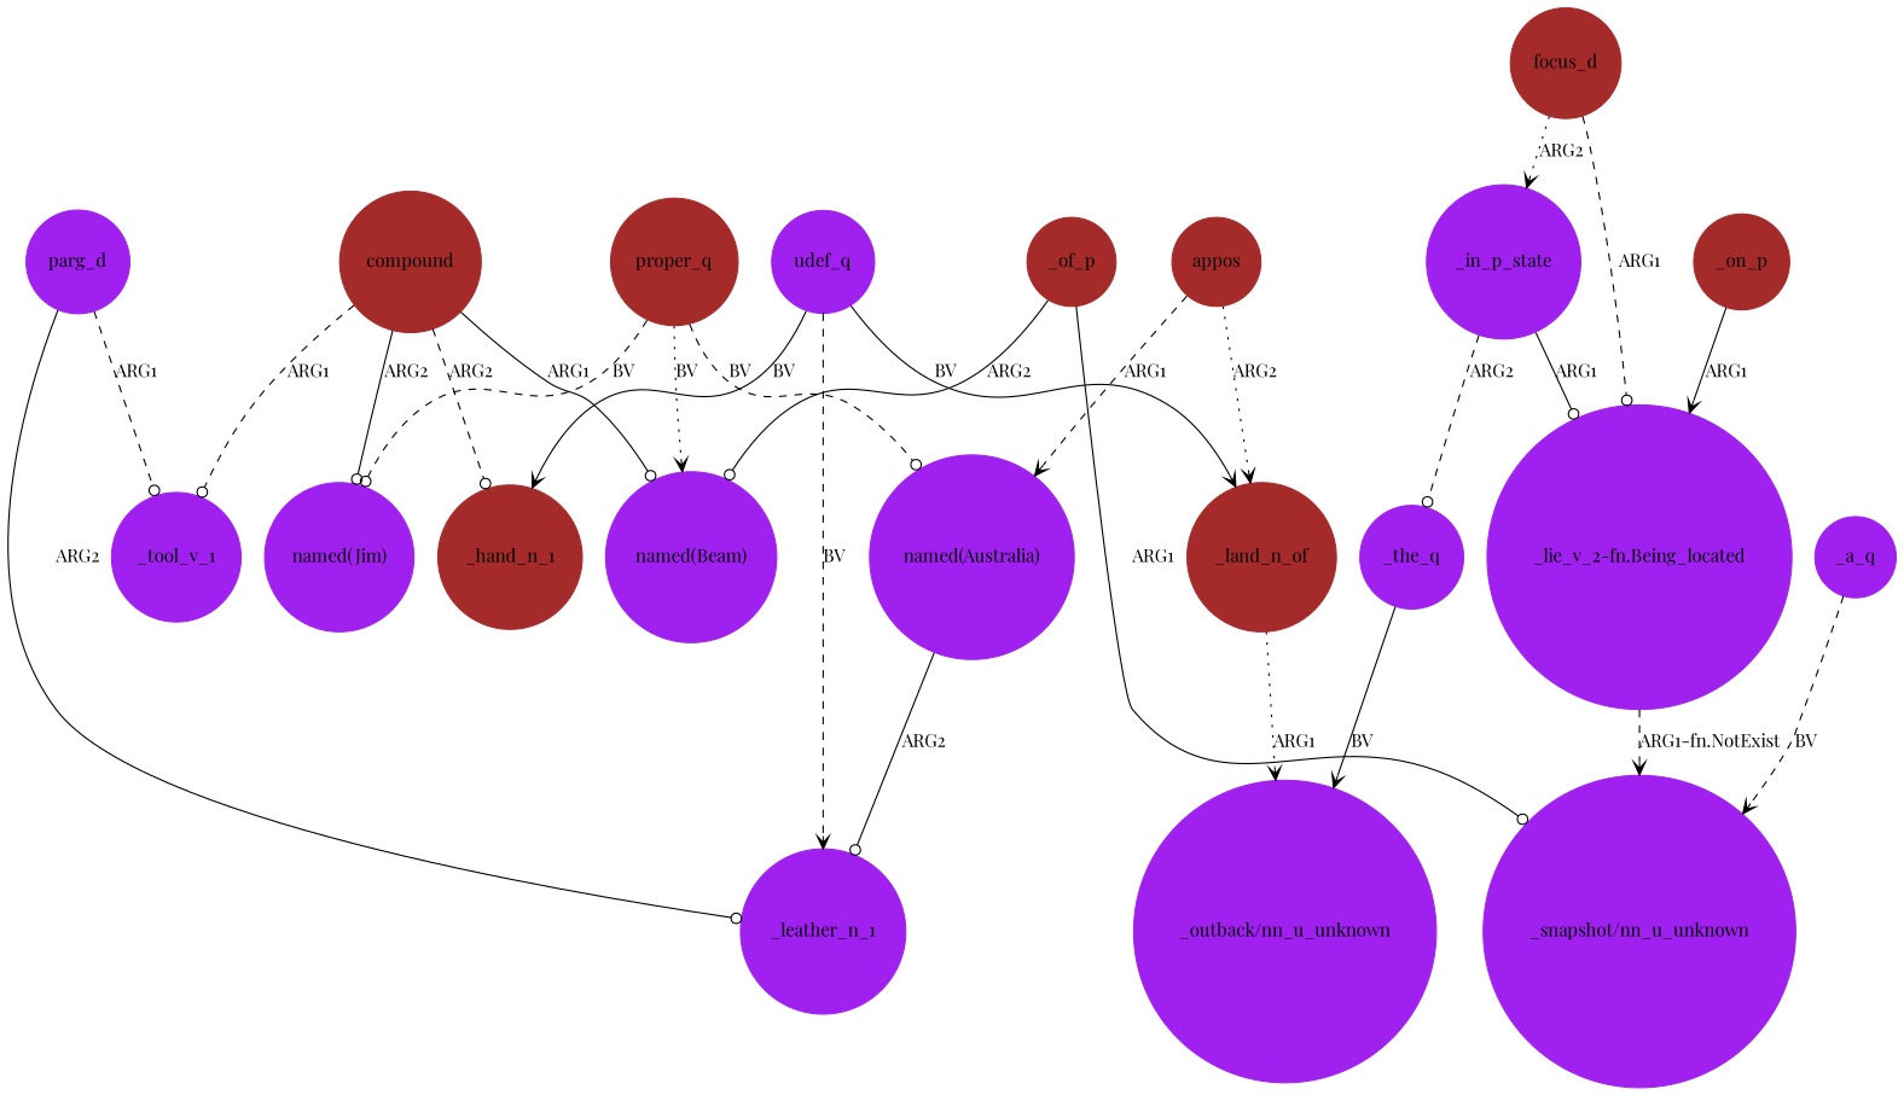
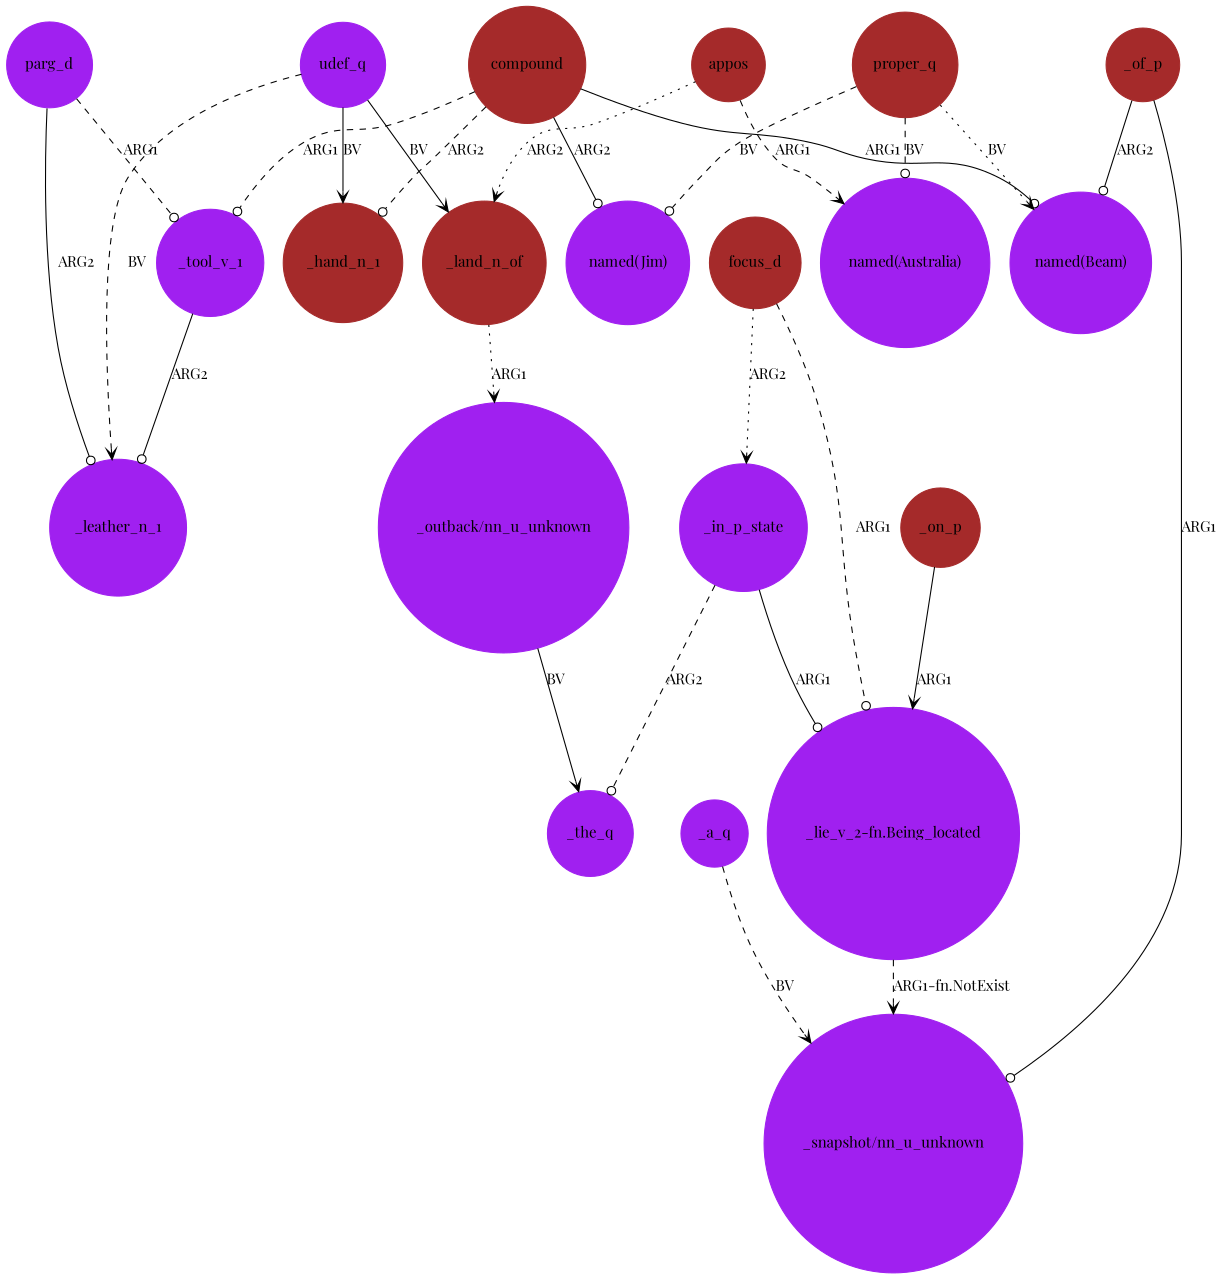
  digraph {
    fontname="Playfair Display"
    node [color=purple fontname="Playfair Display" shape=circle style=filled]
    edge [arrowhead=odot fontname="Playfair Display" style=solid]
    _tool_v_1
    _leather_n_1
    compound [color=brown]
    _hand_n_1 [color=brown]
    "named(Jim)"
    "named(Beam)"
    appos [color=brown]
    "named(Australia)"
    _land_n_of [color=brown]
    "_outback/nn_u_unknown"
    _on_p [color=brown]
    "_lie_v_2-fn.Being_located"
    "_snapshot/nn_u_unknown"
    focus_d [color=brown]
    _in_p_state
    _the_q
    proper_q [color=brown]
    udef_q
    parg_d
    _a_q
    _of_p [color=brown]
-   "named(Australia)" -> _leather_n_1 [label=ARG2]
+   _tool_v_1 -> _leather_n_1 [label=ARG2]
    compound -> _tool_v_1 [label=ARG1 style=dashed]
    compound -> _hand_n_1 [label=ARG2 style=dashed]
    compound -> "named(Jim)" [label=ARG2]
    compound -> "named(Beam)" [label=ARG1]
    appos -> "named(Australia)" [arrowhead=vee label=ARG1 style=dashed]
    appos -> _land_n_of [arrowhead=vee label=ARG2 style=dotted]
    _land_n_of -> "_outback/nn_u_unknown" [arrowhead=vee label=ARG1 style=dotted]
    _on_p -> "_lie_v_2-fn.Being_located" [arrowhead=vee label=ARG1]
    "_lie_v_2-fn.Being_located" -> "_snapshot/nn_u_unknown" [arrowhead=vee label="ARG1-fn.NotExist" style=dashed]
    focus_d -> "_lie_v_2-fn.Being_located" [label=ARG1 style=dashed]
    focus_d -> _in_p_state [arrowhead=vee label=ARG2 style=dotted]
    _in_p_state -> "_lie_v_2-fn.Being_located" [label=ARG1]
    _in_p_state -> _the_q [label=ARG2 style=dashed]
-   _the_q -> "_outback/nn_u_unknown" [arrowhead=vee label=BV]
+   "_outback/nn_u_unknown" -> _the_q [arrowhead=vee label=BV]
    proper_q -> "named(Jim)" [label=BV style=dashed]
    proper_q -> "named(Beam)" [arrowhead=vee label=BV style=dotted]
    proper_q -> "named(Australia)" [label=BV style=dashed]
    udef_q -> _leather_n_1 [arrowhead=vee label=BV style=dashed]
    udef_q -> _hand_n_1 [arrowhead=vee label=BV]
    udef_q -> _land_n_of [arrowhead=vee label=BV]
    parg_d -> _tool_v_1 [label=ARG1 style=dashed]
    parg_d -> _leather_n_1 [label=ARG2]
    _a_q -> "_snapshot/nn_u_unknown" [arrowhead=vee label=BV style=dashed]
    _of_p -> "named(Beam)" [label=ARG2]
    _of_p -> "_snapshot/nn_u_unknown" [label=ARG1]
  }
